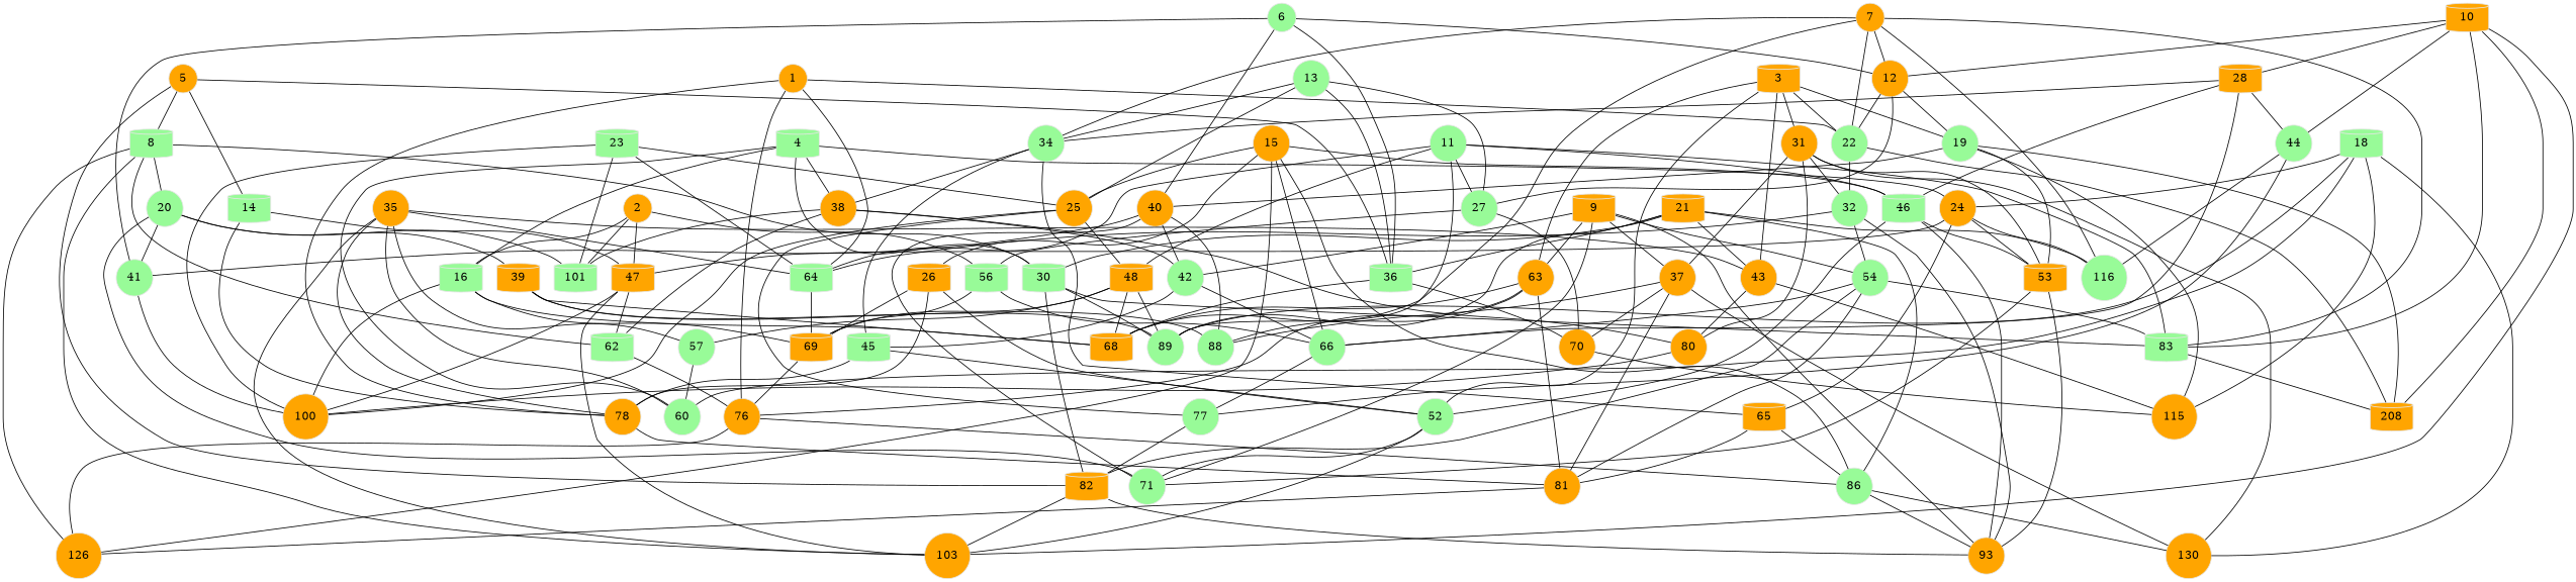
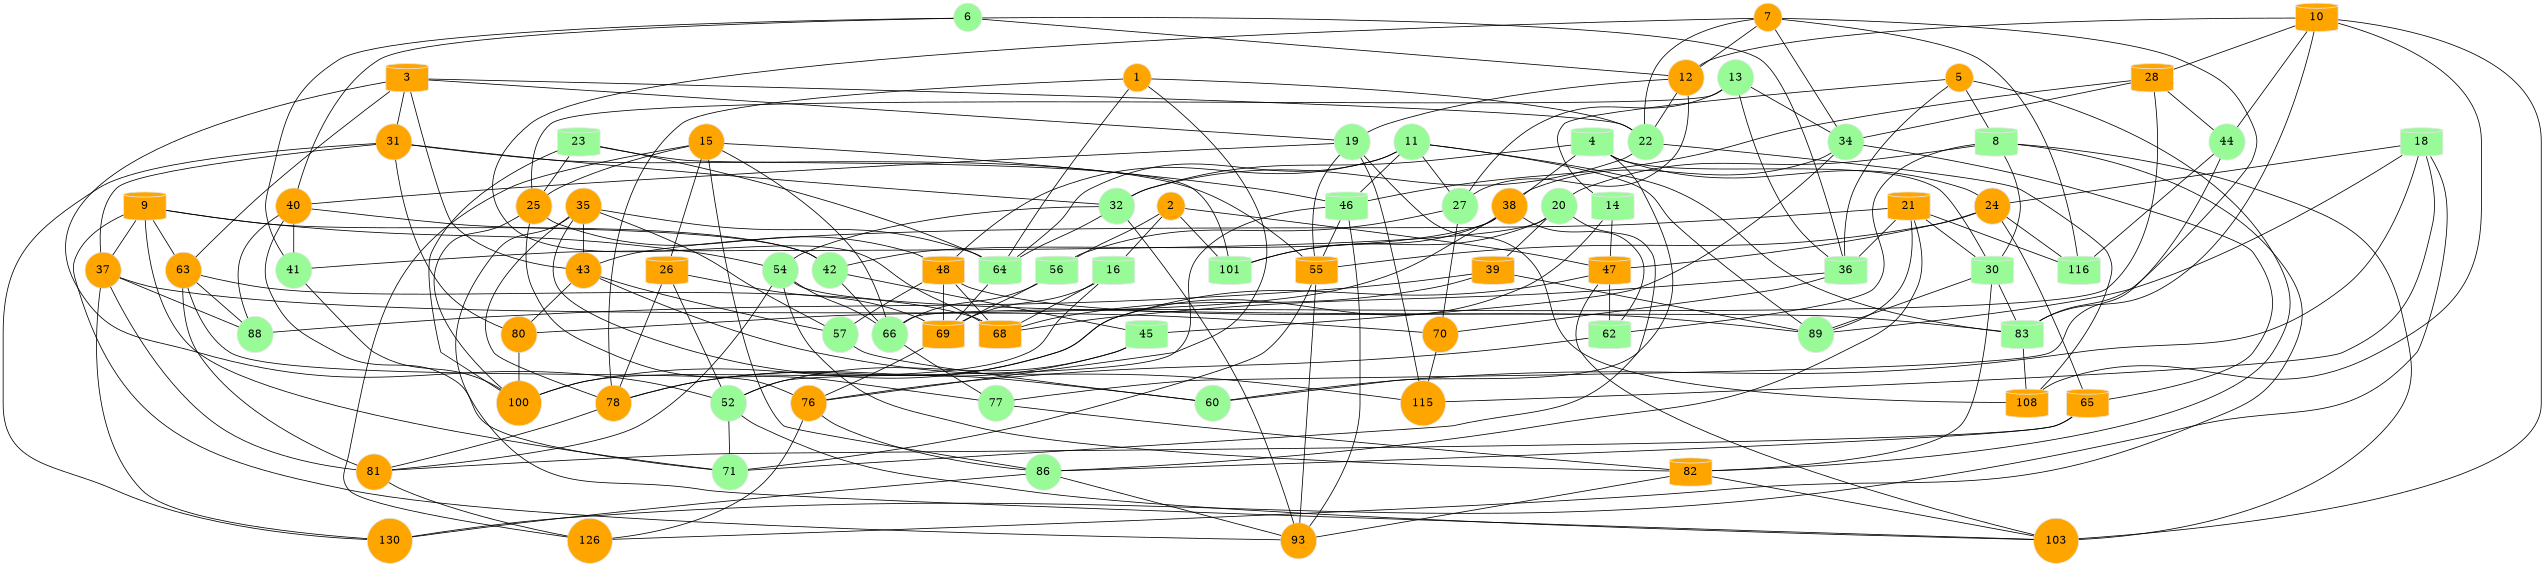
  graph {
    node [color=gray90 fillcolor=orange shape=circle style=filled]
    22 [fillcolor=palegreen super="+75"]
    32 [fillcolor=palegreen super="+49"]
-   108 [shape=cylinder label=208]
+   108 [shape=cylinder]
    1
    64 [fillcolor=palegreen shape=cylinder super="+94"]
    76 [super="+128"]
    78 [super="+106"]
    69 [shape=cylinder super="+123"]
    126
    86 [fillcolor=palegreen super="+97"]
    81 [super="+96"]
    16 [fillcolor=palegreen shape=cylinder]
    2
    47 [shape=cylinder super="+98"]
    56 [fillcolor=palegreen shape=cylinder]
    101 [fillcolor=palegreen shape=cylinder]
    68 [shape=cylinder super="+84"]
    100 [super="+117"]
    62 [fillcolor=palegreen shape=cylinder]
    103 [super="+118"]
    66 [fillcolor=palegreen super="+105"]
    3 [shape=cylinder super="+92"]
    19 [fillcolor=palegreen super="+122"]
    31 [super="+58"]
    43 [super="+113"]
    52 [fillcolor=palegreen super="+120"]
    63 [super="+107"]
    40 [super="+127"]
    115
-   53 [shape=cylinder super="+114"]
+   53 [shape=cylinder super="+114" label=55]
    37 [super="+104"]
    130
    80
    57 [fillcolor=palegreen]
    71 [fillcolor=palegreen super="+112"]
    88 [fillcolor=palegreen]
    4 [fillcolor=palegreen shape=cylinder super="+17"]
    24 [super="+67"]
    30 [fillcolor=palegreen shape=cylinder super="+74"]
    38 [super="+95"]
    60 [fillcolor=palegreen]
-   116 [fillcolor=palegreen]
+   116 [fillcolor=palegreen shape=cylinder]
    65 [shape=cylinder]
    82 [shape=cylinder super="+99"]
    83 [fillcolor=palegreen shape=cylinder super="+124"]
    89 [fillcolor=palegreen super="+90"]
    54 [fillcolor=palegreen super="+72"]
    93 [super="+102"]
    42 [fillcolor=palegreen super="+121"]
    45 [fillcolor=palegreen shape=cylinder]
    8 [fillcolor=palegreen shape=cylinder super="+110"]
    20 [fillcolor=palegreen super="+59"]
    5
    14 [fillcolor=palegreen shape=cylinder]
    36 [fillcolor=palegreen shape=cylinder super="+50"]
    70
    12 [super="+73"]
    27 [fillcolor=palegreen super="+55"]
    6 [fillcolor=palegreen]
    41 [fillcolor=palegreen]
    7 [super="+85"]
    34 [fillcolor=palegreen super="+79"]
    39 [shape=cylinder]
    9 [shape=cylinder super="+33"]
    10 [shape=cylinder super="+61"]
    28 [shape=cylinder super="+91"]
    44 [fillcolor=palegreen]
    46 [fillcolor=palegreen shape=cylinder super="+51"]
    77 [fillcolor=palegreen]
    11 [fillcolor=palegreen super="+119"]
    48 [shape=cylinder super="+129"]
    25 [super="+125"]
    13 [fillcolor=palegreen]
    15 [super="+87"]
    26 [shape=cylinder]
    18 [fillcolor=palegreen shape=cylinder super="+29"]
    21 [shape=cylinder super="+109"]
    23 [fillcolor=palegreen shape=cylinder]
    35 [super="+111"]
    22 -- 32
    22 -- 108
    32 -- 64
    32 -- 54
    32 -- 93
    1 -- 22
    1 -- 64
    1 -- 76
    1 -- 78
    64 -- 69
    76 -- 126
    76 -- 86
    78 -- 81
    69 -- 76
    86 -- 130
    86 -- 93
    81 -- 126
    16 -- 69
    16 -- 68
    16 -- 100
    2 -- 16
    2 -- 47
    2 -- 56
    2 -- 101
    47 -- 100
    47 -- 62
    47 -- 103
    56 -- 69
    56 -- 66
    62 -- 76
    66 -- 77
    3 -- 22
    3 -- 19
    3 -- 31
    3 -- 43
    3 -- 52
    3 -- 63
    19 -- 108
    19 -- 40
    19 -- 115
    19 -- 53
    31 -- 32
    31 -- 53
    31 -- 37
    31 -- 130
    31 -- 80
    43 -- 115
    43 -- 80
+   43 -- 57
    52 -- 103
    52 -- 71
    63 -- 76
    63 -- 81
    63 -- 68
    63 -- 88
    40 -- 71
    40 -- 88
    40 -- 42
    40 -- 41
    53 -- 71
    53 -- 93
    37 -- 81
    37 -- 130
    37 -- 88
    37 -- 70
    80 -- 100
    57 -- 60
-   4 -- 16
+   4 -- 32
    4 -- 24
    4 -- 30
    4 -- 38
    4 -- 60
    24 -- 47
    24 -- 53
    24 -- 116
    24 -- 65
    30 -- 82
    30 -- 83
    30 -- 89
    38 -- 101
    38 -- 62
    38 -- 80
    38 -- 42
    65 -- 86
    65 -- 81
    82 -- 103
    82 -- 93
    83 -- 108
    54 -- 81
    54 -- 66
    54 -- 82
    54 -- 83
    42 -- 66
    42 -- 45
    45 -- 78
    45 -- 52
    8 -- 126
    8 -- 62
    8 -- 103
    8 -- 30
    8 -- 20
    20 -- 101
    20 -- 71 [weight=2]
    20 -- 41
    20 -- 39
    5 -- 82
    5 -- 8
    5 -- 14
    5 -- 36
    14 -- 78
    14 -- 47
    36 -- 68
    36 -- 70
    70 -- 115
    12 -- 22
    12 -- 19
    12 -- 27
    27 -- 56
    27 -- 70
    6 -- 40
    6 -- 36
    6 -- 12
    6 -- 41
    41 -- 100
    7 -- 22
    7 -- 68
    7 -- 116
    7 -- 83
    7 -- 12
    7 -- 34
    34 -- 38
    34 -- 65
    34 -- 45
    39 -- 68
    39 -- 88
    39 -- 89
    9 -- 63
    9 -- 37
    9 -- 71
    9 -- 54
    9 -- 93
    9 -- 42
    10 -- 108
    10 -- 103
    10 -- 83
    10 -- 12
    10 -- 28
    10 -- 44
    28 -- 66
    28 -- 34
    28 -- 44
    28 -- 46
    44 -- 116
    44 -- 77
    46 -- 52
    46 -- 53
    46 -- 93
    77 -- 82
    11 -- 64
    11 -- 83
    11 -- 89
    11 -- 27
    11 -- 46
    11 -- 48
    48 -- 69
    48 -- 68
    48 -- 57
    48 -- 89
    25 -- 100
    25 -- 77
    25 -- 48
    13 -- 36
    13 -- 27
    13 -- 34
    13 -- 25
    15 -- 126
    15 -- 86
    15 -- 66
    15 -- 46
    15 -- 25
    15 -- 26
    26 -- 78
    26 -- 69
    26 -- 52
    18 -- 115
    18 -- 130
    18 -- 24
    18 -- 60
    18 -- 89
    21 -- 86
    21 -- 43
    21 -- 30
    21 -- 116
    21 -- 89
    21 -- 36
    23 -- 64
    23 -- 101
    23 -- 100
    23 -- 25
    35 -- 64
    35 -- 78
    35 -- 103
    35 -- 43
    35 -- 57
    35 -- 60
  }
